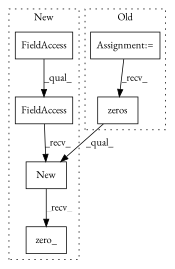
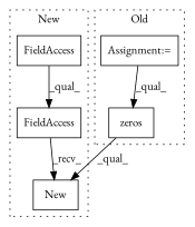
  digraph {
    fontname="EB Garamond"
    node [a=32 fontname="EB Garamond" s=7402 shape=box]
    edge [fontname="EB Garamond"]
    n1 [l="6,1" label=zeros s="7423,7443"]
    n2 [a=7 l=5 label="Assignment:=" s=7259]
    n3 [l="4,1" label=New s="7420,7438"]
-   n4 [l=7 label=zero_ s=7440]
    n5 [a=22 l=17 label=FieldAccess]
    n6 [a=22 l=12 label=FieldAccess]
    subgraph cluster_1 {
      label=Old
      style=dotted
      n1
      n2
    }
    subgraph cluster_2 {
      label=New
      style=dotted
      n3
-     n4
      n5
      n6
    }
    n1 -> n3 [label=_qual_]
-   n2 -> n1 [label=_recv_]
-   n3 -> n4 [label=_recv_]
+   n2 -> n1 [label=_qual_]
    n5 -> n3 [label=_recv_]
    n6 -> n5 [label=_qual_]
  }
